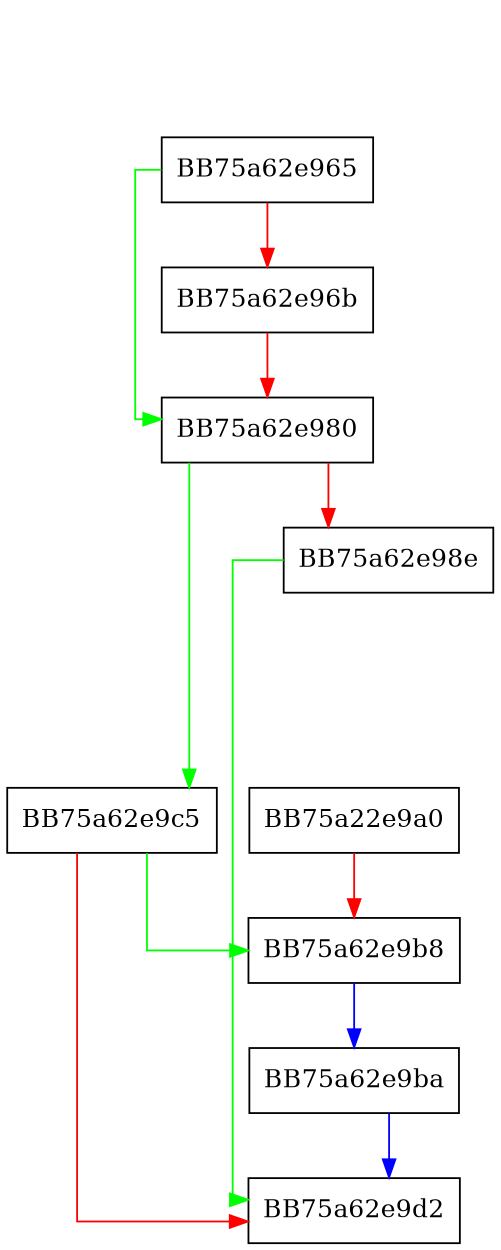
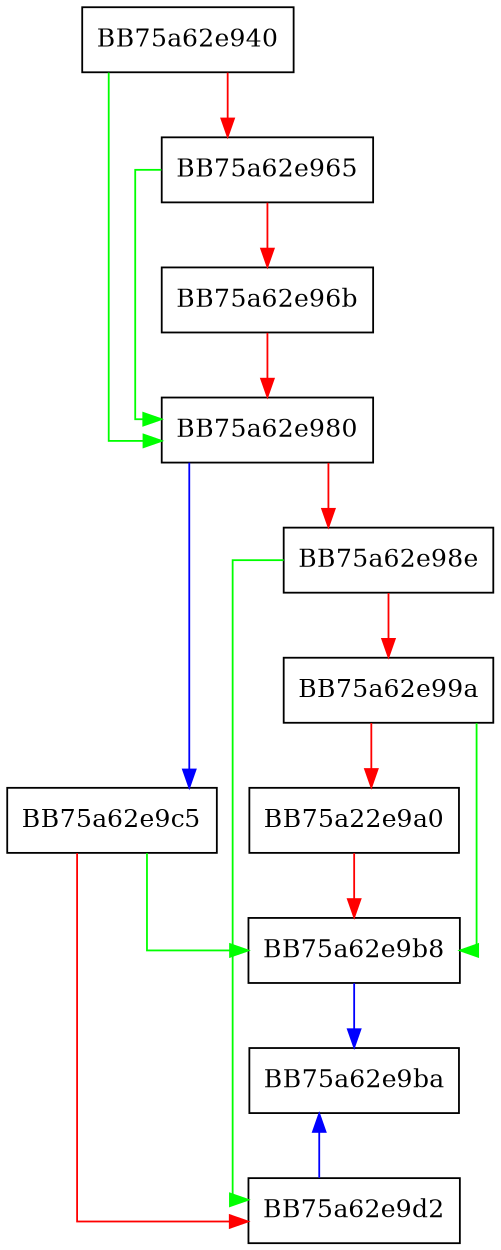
  digraph {
    fontname="DejaVu Serif"
    splines=ortho
    node [fontname="DejaVu Serif" shape=box]
    edge [color=red fontname="DejaVu Serif"]
+   BB75a62e940
    BB75a62e980
    BB75a62e965
    BB75a62e9c5
    BB75a62e98e
    BB75a62e96b
    BB75a62e9b8
    BB75a62e9d2
+   BB75a62e99a
    BB75a62e9ba
    n11 [label=BB75a22e9a0]
-   BB75a62e980 -> BB75a62e9c5 [color=green]
+   BB75a62e940 -> BB75a62e980 [color=green]
+   BB75a62e940 -> BB75a62e965
+   BB75a62e980 -> BB75a62e9c5 [color=blue]
    BB75a62e980 -> BB75a62e98e
    BB75a62e965 -> BB75a62e980 [color=green]
    BB75a62e965 -> BB75a62e96b
    BB75a62e9c5 -> BB75a62e9b8 [color=green]
    BB75a62e9c5 -> BB75a62e9d2
    BB75a62e98e -> BB75a62e9d2 [color=green]
+   BB75a62e98e -> BB75a62e99a
    BB75a62e96b -> BB75a62e980
    BB75a62e9b8 -> BB75a62e9ba [color=blue]
-   BB75a62e9ba -> BB75a62e9d2 [color=blue]
+   BB75a62e9d2 -> BB75a62e9ba [color=blue]
+   BB75a62e99a -> BB75a62e9b8 [color=green]
+   BB75a62e99a -> n11
    n11 -> BB75a62e9b8
  }
